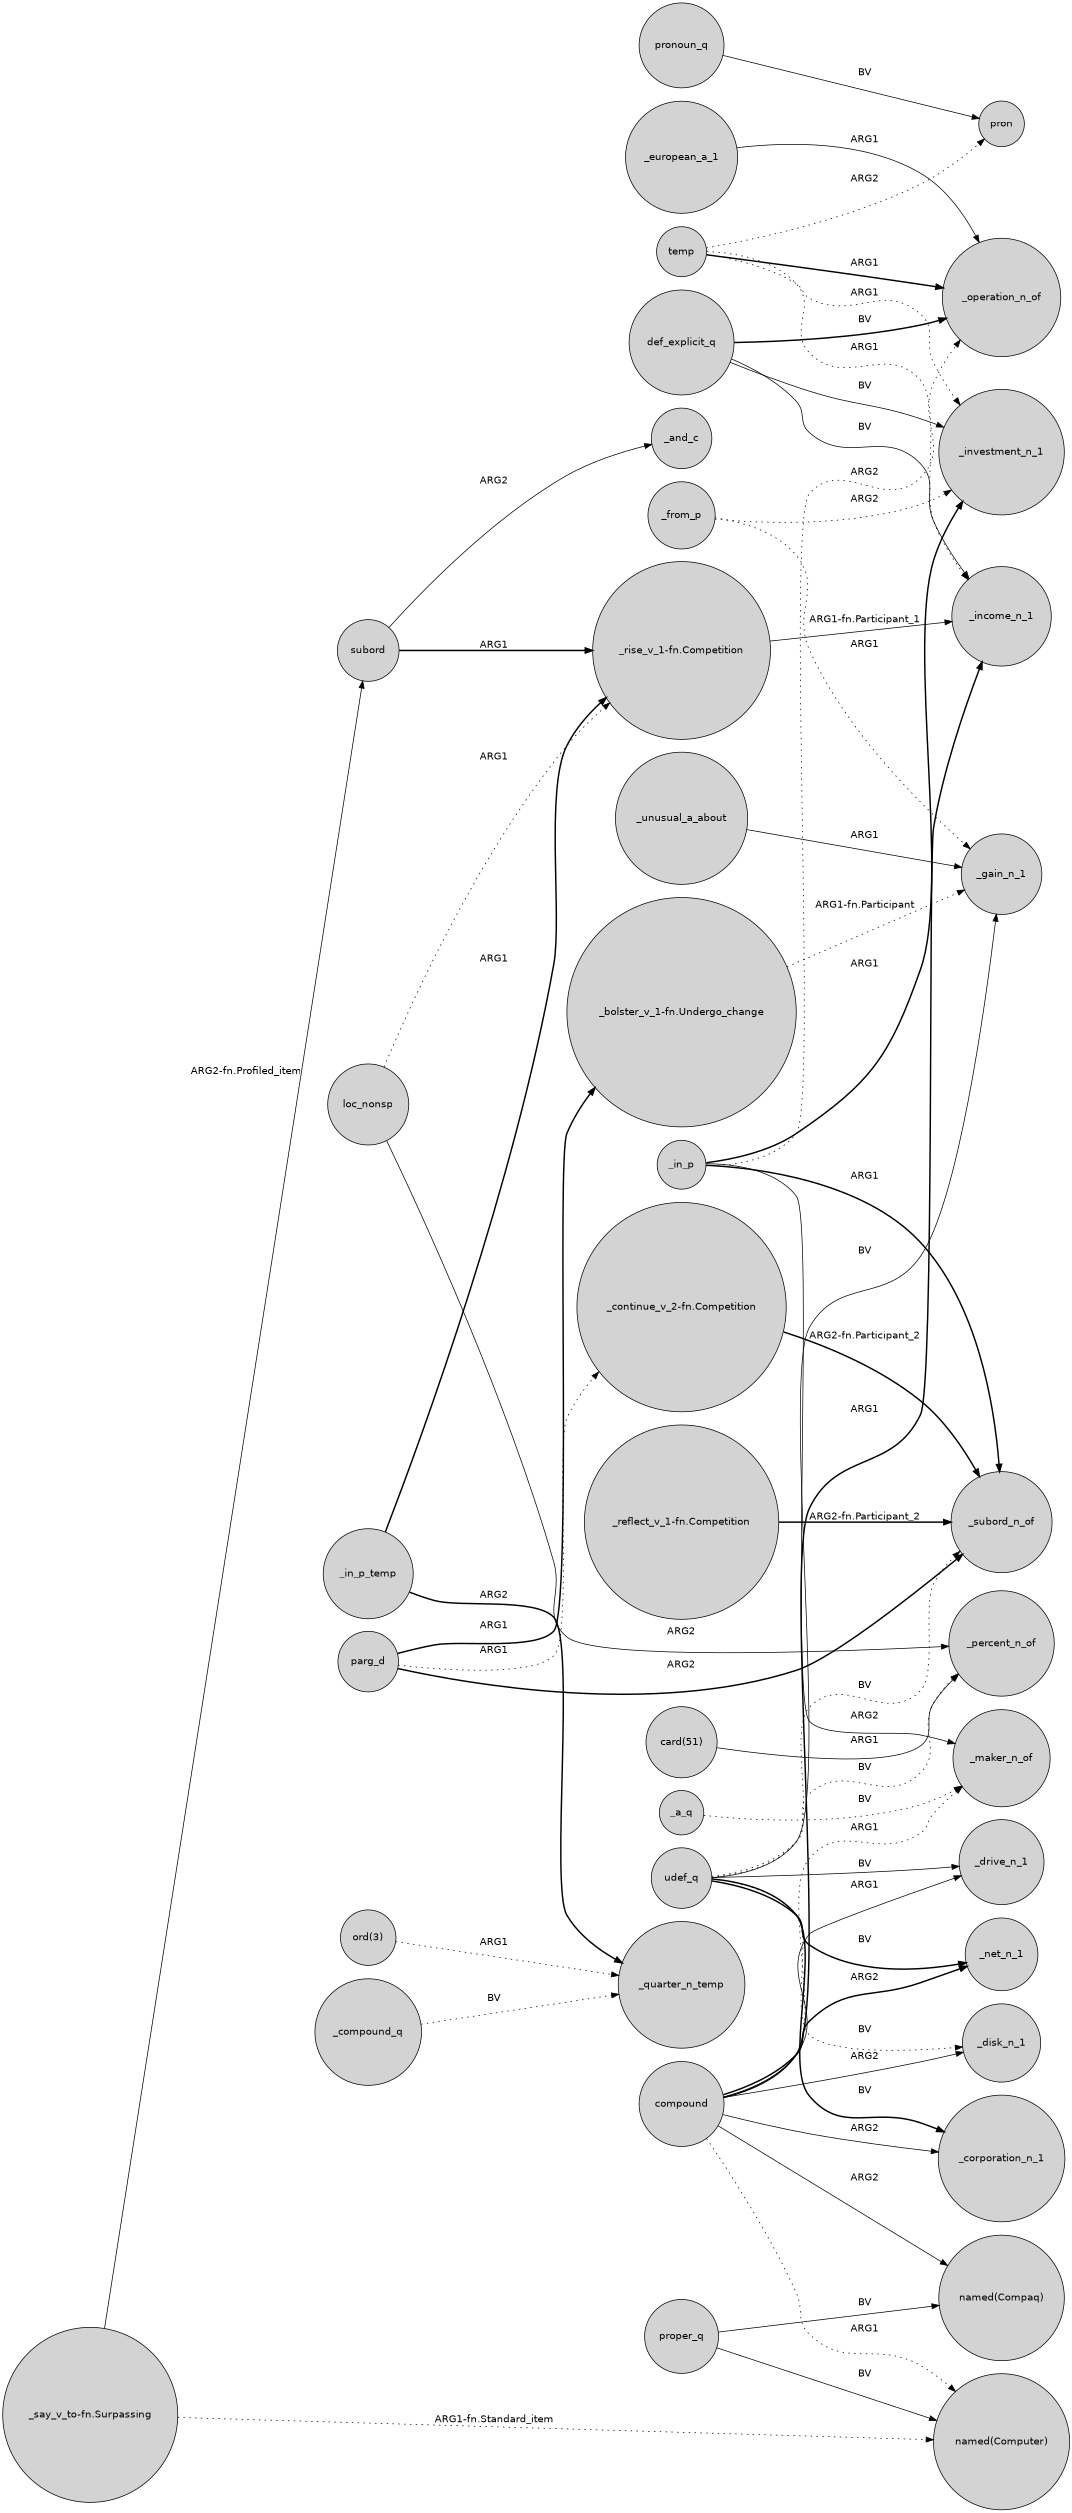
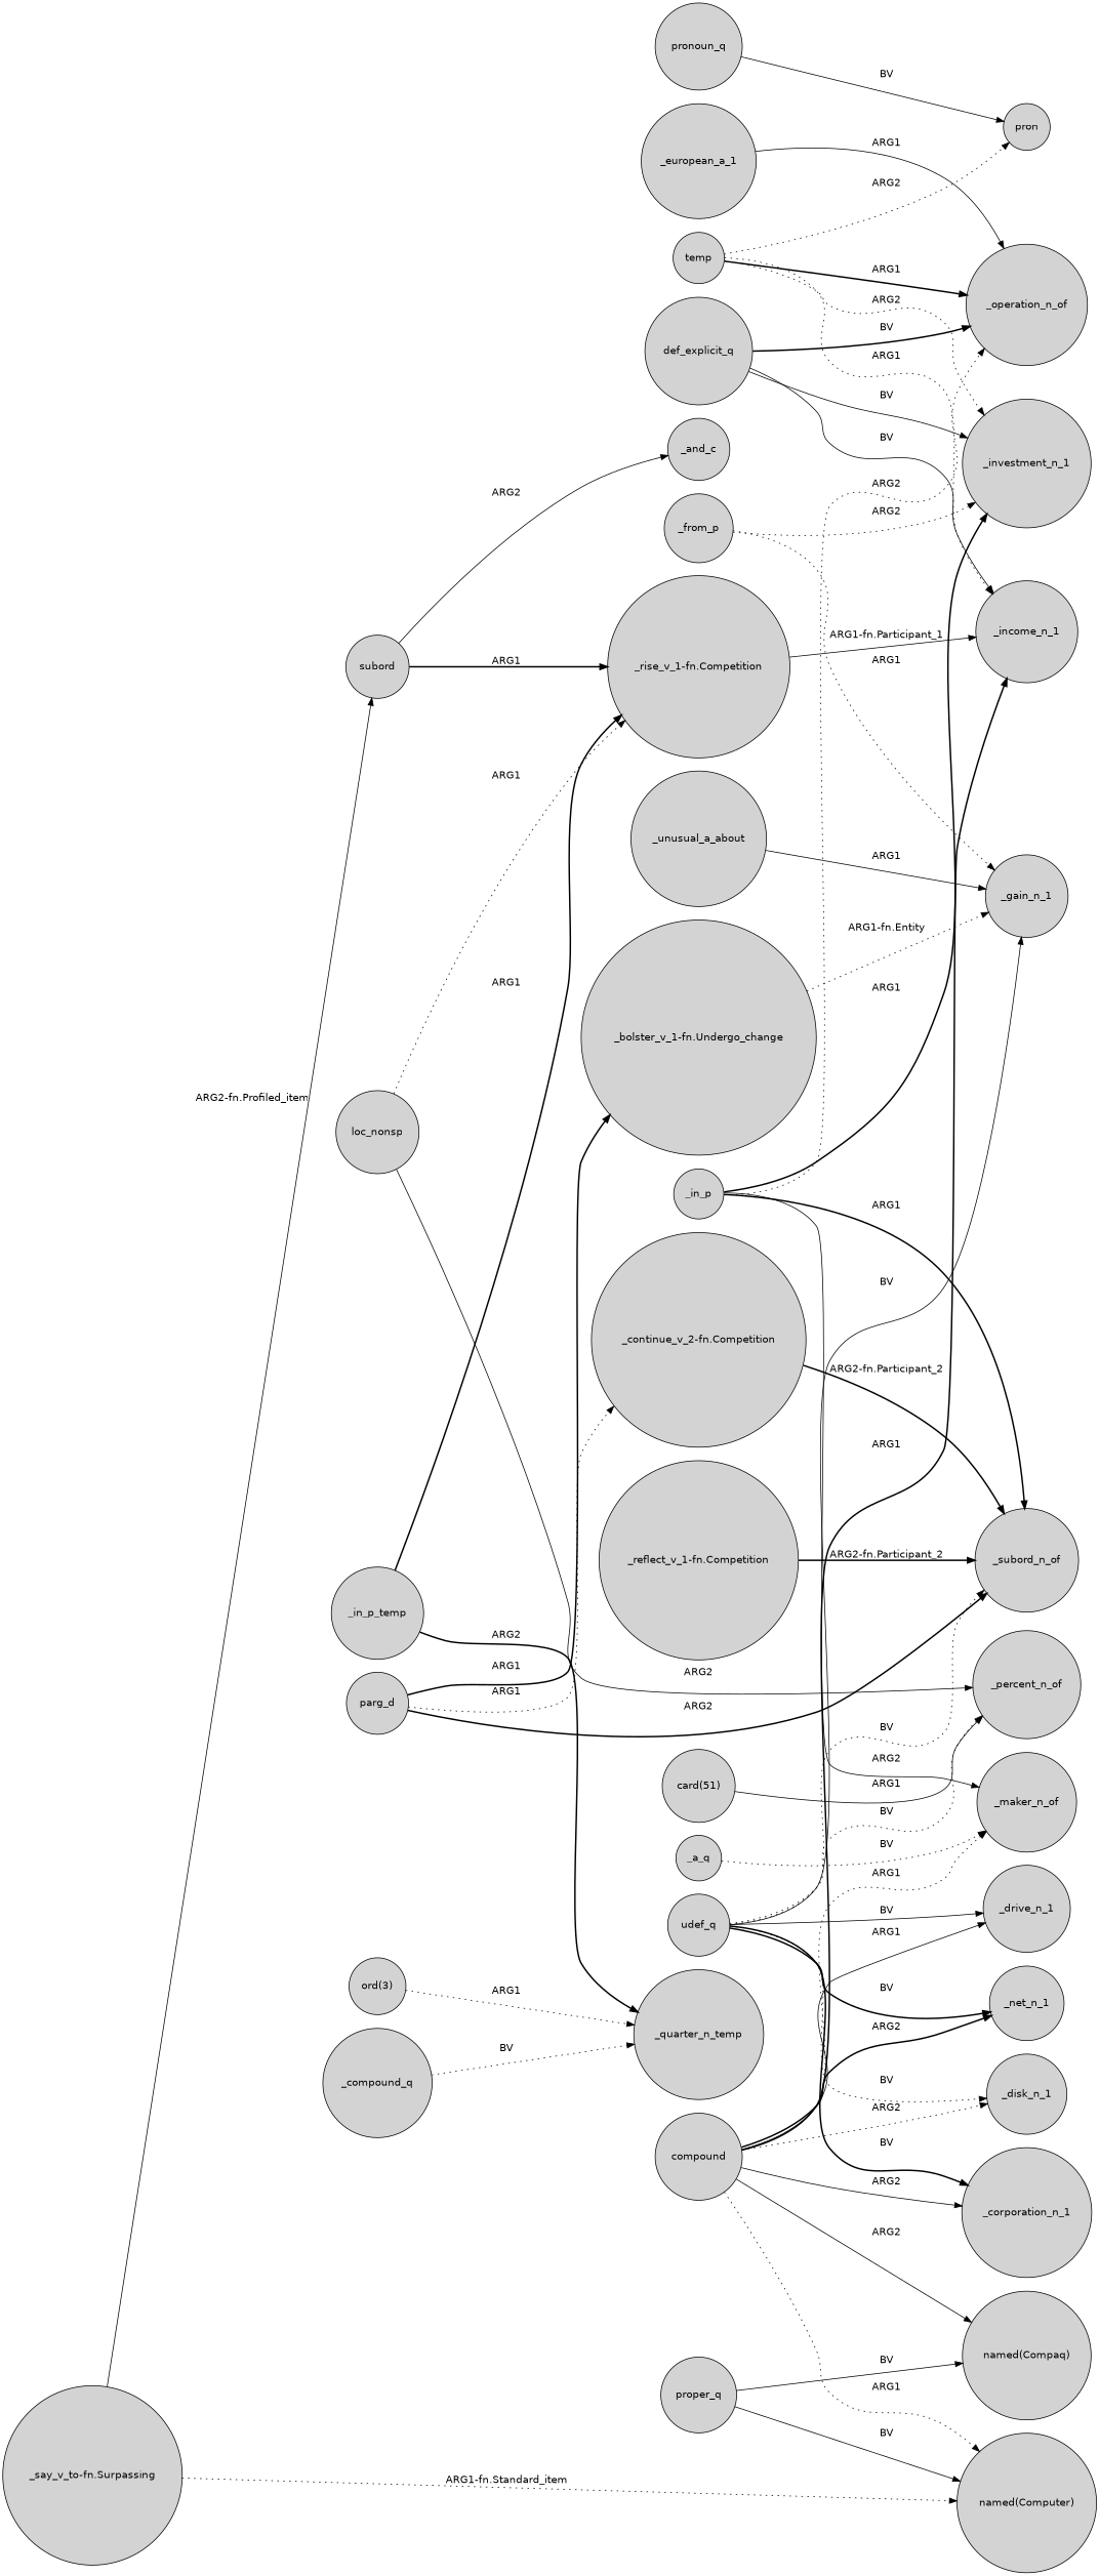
  digraph {
    fontname="DejaVu Sans"
    rankdir=LR
    node [fontname="DejaVu Sans" shape=circle style=filled]
    edge [fontname="DejaVu Sans" style=dotted]
    _in_p
    _operation_n_of
    n3 [label=_subord_n_of]
    _investment_n_1
    _maker_n_of
    _in_p_temp
    _quarter_n_temp
    "_rise_v_1-fn.Competition"
    _income_n_1
    parg_d
    "_continue_v_2-fn.Competition"
    "_bolster_v_1-fn.Undergo_change"
    _gain_n_1
    udef_q
    _disk_n_1
    _net_n_1
    _percent_n_of
    _drive_n_1
    _corporation_n_1
    _from_p
    compound
    "named(Computer)"
    "named(Compaq)"
    "ord(3)"
    loc_nonsp
    proper_q
    n27 [label=_compound_q]
    n28 [label=temp]
    pron
    subord
    _and_c
    pronoun_q
    def_explicit_q
    "_reflect_v_1-fn.Competition"
    "_say_v_to-fn.Surpassing"
    "card(51)"
    _european_a_1
    _a_q
    _unusual_a_about
    _in_p -> _operation_n_of [label=ARG2]
    _in_p -> n3 [label=ARG1 style=bold]
    _in_p -> _investment_n_1 [label=ARG1 style=bold]
    _in_p -> _maker_n_of [label=ARG2 style=solid]
    _in_p_temp -> _quarter_n_temp [label=ARG2 style=bold]
    _in_p_temp -> "_rise_v_1-fn.Competition" [label=ARG1 style=bold]
    "_rise_v_1-fn.Competition" -> _income_n_1 [label="ARG1-fn.Participant_1" style=solid]
    parg_d -> n3 [label=ARG2 style=bold]
    parg_d -> "_continue_v_2-fn.Competition" [label=ARG1]
    parg_d -> "_bolster_v_1-fn.Undergo_change" [label=ARG1 style=bold]
    "_continue_v_2-fn.Competition" -> n3 [label="ARG2-fn.Participant_2" style=bold]
-   "_bolster_v_1-fn.Undergo_change" -> _gain_n_1 [label="ARG1-fn.Participant"]
+   "_bolster_v_1-fn.Undergo_change" -> _gain_n_1 [label="ARG1-fn.Entity"]
    udef_q -> n3 [label=BV]
    udef_q -> _gain_n_1 [label=BV style=solid]
    udef_q -> _disk_n_1 [label=BV]
    udef_q -> _net_n_1 [label=BV style=bold]
    udef_q -> _percent_n_of [label=BV]
    udef_q -> _drive_n_1 [label=BV style=solid]
    udef_q -> _corporation_n_1 [label=BV style=bold]
    _from_p -> _investment_n_1 [label=ARG2]
    _from_p -> _gain_n_1 [label=ARG1]
    compound -> _maker_n_of [label=ARG1]
    compound -> _income_n_1 [label=ARG1 style=bold]
-   compound -> _disk_n_1 [label=ARG2 style=solid]
+   compound -> _disk_n_1 [label=ARG2]
    compound -> _net_n_1 [label=ARG2 style=bold]
    compound -> _drive_n_1 [label=ARG1 style=solid]
    compound -> _corporation_n_1 [label=ARG2 style=solid]
    compound -> "named(Computer)" [label=ARG1]
    compound -> "named(Compaq)" [label=ARG2 style=solid]
    "ord(3)" -> _quarter_n_temp [label=ARG1]
    loc_nonsp -> "_rise_v_1-fn.Competition" [label=ARG1]
    loc_nonsp -> _percent_n_of [label=ARG2 style=solid]
    proper_q -> "named(Computer)" [label=BV style=solid]
    proper_q -> "named(Compaq)" [label=BV style=solid]
    n27 -> _quarter_n_temp [label=BV]
    n28 -> _operation_n_of [label=ARG1 style=bold]
-   n28 -> _investment_n_1 [label=ARG1]
+   n28 -> _investment_n_1 [label=ARG2]
    n28 -> _income_n_1 [label=ARG1]
    n28 -> pron [label=ARG2]
    subord -> "_rise_v_1-fn.Competition" [label=ARG1 style=bold]
    subord -> _and_c [label=ARG2 style=solid]
    pronoun_q -> pron [label=BV style=solid]
    def_explicit_q -> _operation_n_of [label=BV style=bold]
    def_explicit_q -> _investment_n_1 [label=BV style=solid]
    def_explicit_q -> _income_n_1 [label=BV style=solid]
    "_reflect_v_1-fn.Competition" -> n3 [label="ARG2-fn.Participant_2" style=bold]
    "_say_v_to-fn.Surpassing" -> "named(Computer)" [label="ARG1-fn.Standard_item"]
    "_say_v_to-fn.Surpassing" -> subord [label="ARG2-fn.Profiled_item" style=solid]
    "card(51)" -> _percent_n_of [label=ARG1 style=solid]
    _european_a_1 -> _operation_n_of [label=ARG1 style=solid]
    _a_q -> _maker_n_of [label=BV]
    _unusual_a_about -> _gain_n_1 [label=ARG1 style=solid]
  }
